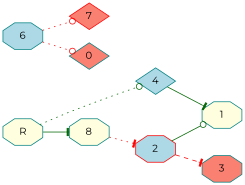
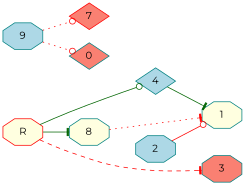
  digraph {
    fontname=Montserrat
    rankdir=LR
    node [color=teal fillcolor=lightyellow fontname=Montserrat shape=octagon style=filled]
    edge [arrowhead=odot color=darkgreen fontname=Montserrat style=dotted]
    1
-   2 [color=red fillcolor=lightblue]
+   2 [fillcolor=lightblue]
    4 [fillcolor=lightblue shape=diamond]
    7 [color=red fillcolor=salmon shape=diamond]
-   6 [fillcolor=lightblue]
+   6 [fillcolor=lightblue label=9]
    n6 [fillcolor=salmon label=0 shape=diamond]
    8
-   R
+   R [color=red]
    3 [fillcolor=salmon]
-   2 -> 1 [style=solid]
+   2 -> 1 [color=red style=solid]
    4 -> 1 [arrowhead=tee style=solid]
    6 -> 7 [color=red]
    6 -> n6 [color=red]
-   8 -> 2 [arrowhead=tee color=red]
-   R -> 4
+   8 -> 1 [arrowhead=tee color=red]
+   R -> 4 [style=solid]
    R -> 8 [arrowhead=tee style=solid]
-   2 -> 3 [arrowhead=tee color=red style=dashed]
+   R -> 3 [arrowhead=tee color=red style=dashed]
  }
